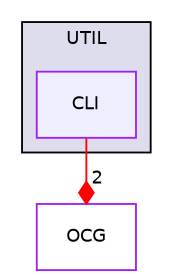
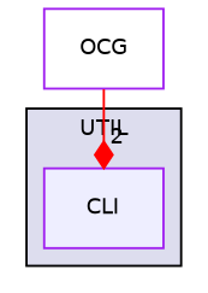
  digraph {
    compound=true
    fontname="DejaVu Sans"
    node [fontname="DejaVu Sans" fontsize=10 shape=box color=purple]
    n1 [fillcolor="#eeeeff" label=CLI pencolor=black style=filled]
    n2 [label=OCG]
    subgraph cluster_1 {
      bgcolor="#ddddee"
      fontsize=10
      label=UTIL
      pencolor=black
      n1
    }
-   n1 -> n2 [headlabel=2 labeldistance=1.5 labelfontname=Helvetica labelfontsize=10 color=red arrowhead=diamond fontname="DejaVu Sans"]
+   n2 -> n1 [headlabel=2 labeldistance=1.5 labelfontname=Helvetica labelfontsize=10 color=red arrowhead=diamond fontname="DejaVu Sans"]
  }
